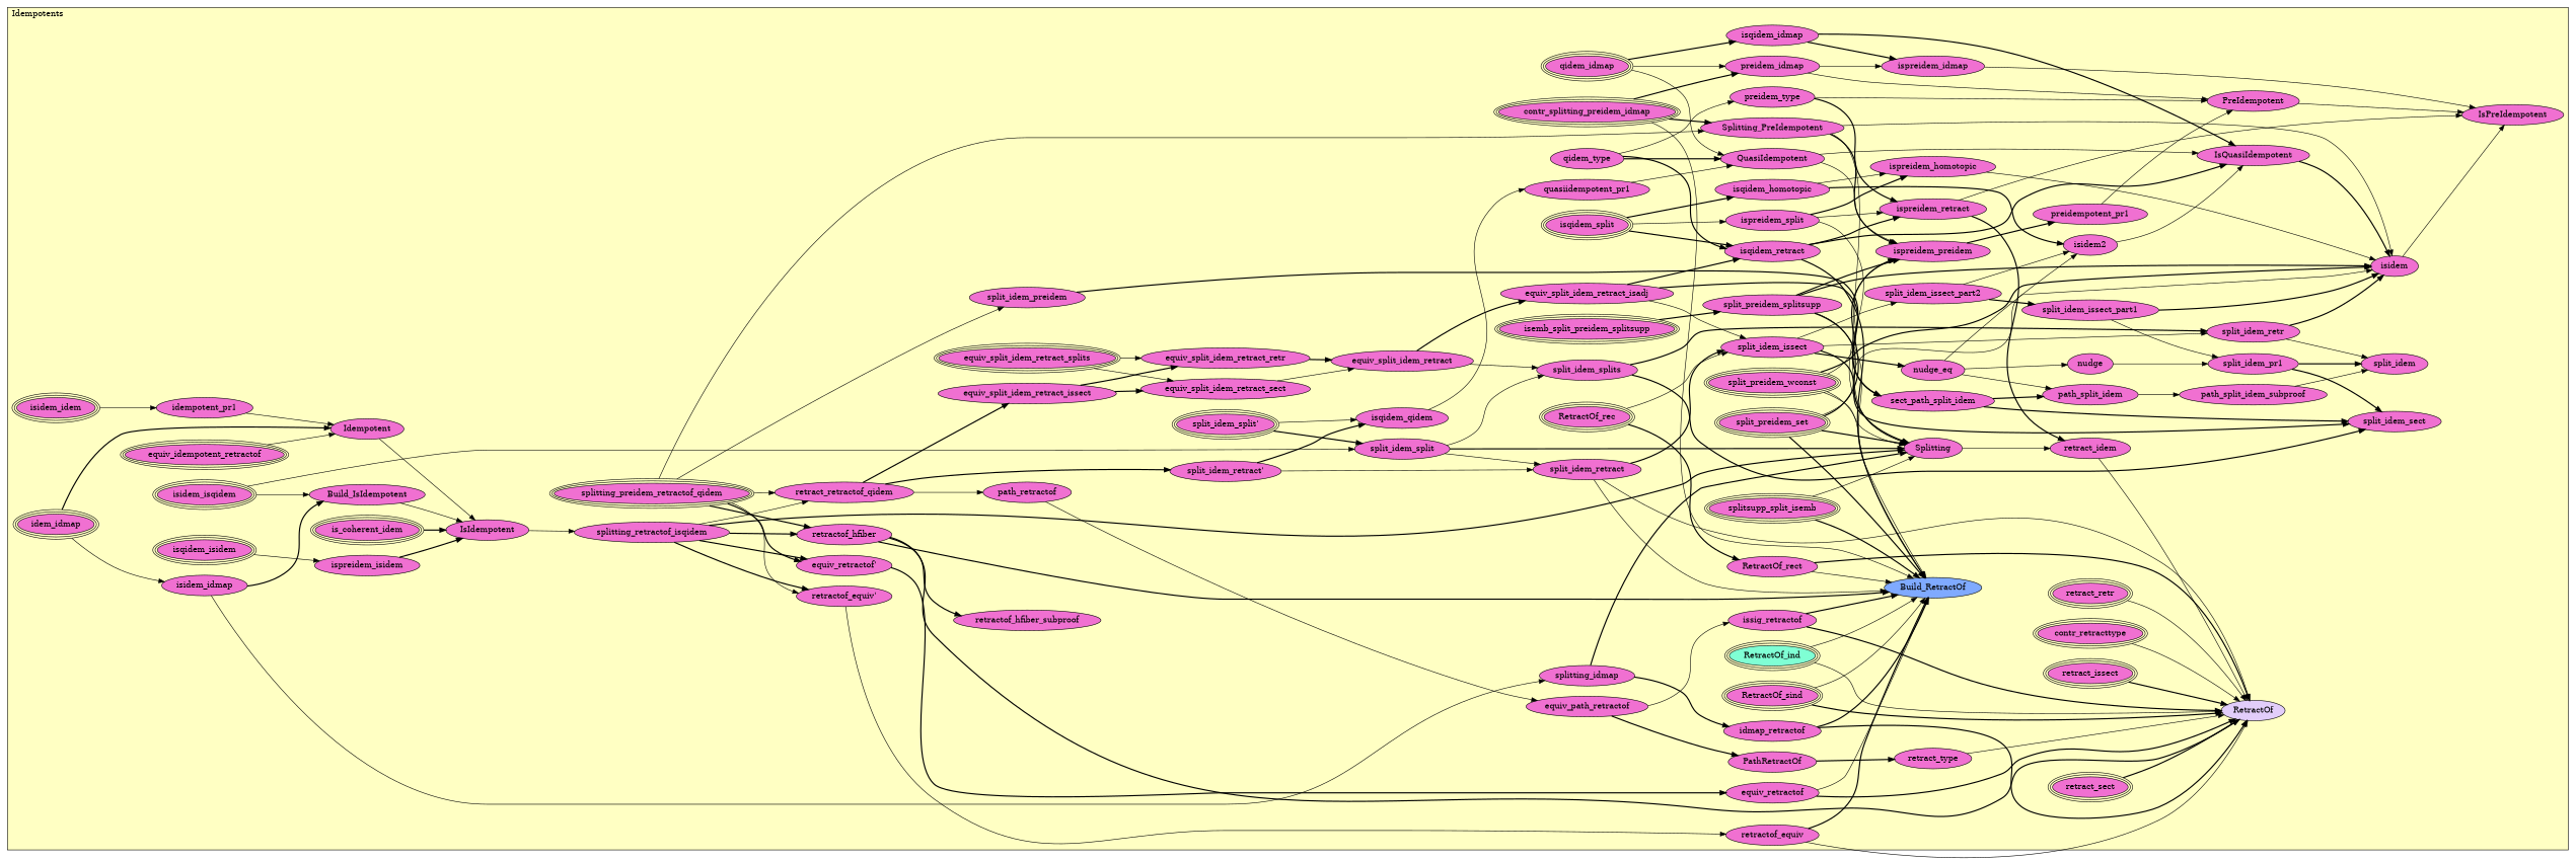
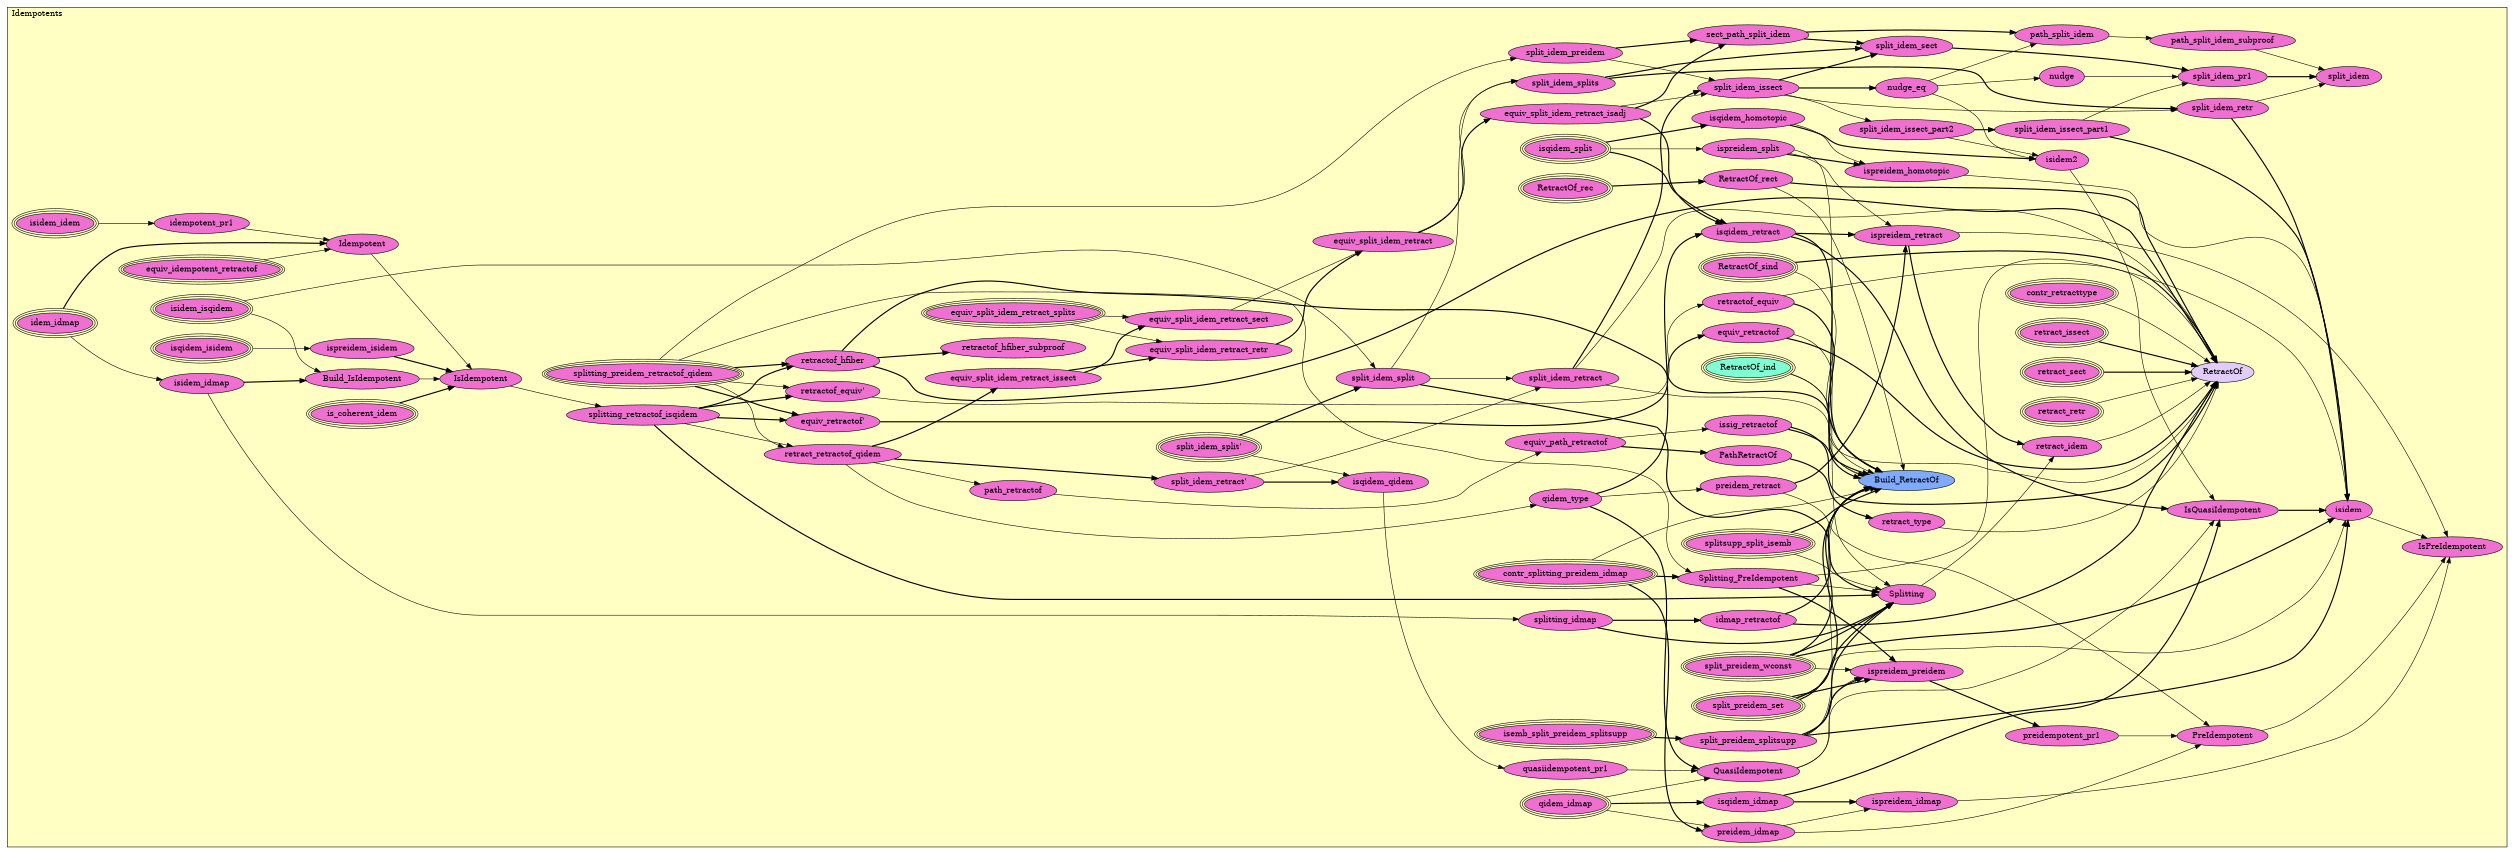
  digraph {
    rankdir=LR
    node [fillcolor="#F070D1" style=filled]
    edge [style=solid]
    n1 [label=contr_splitting_preidem_idmap peripheries=3]
    n2 [label=idem_idmap peripheries=3]
    n3 [label=isidem_idmap]
    n4 [label=equiv_idempotent_retractof peripheries=3]
    n5 [label=isidem_idem peripheries=3]
    n6 [label=idempotent_pr1]
    n7 [label=Idempotent]
    n8 [label=isqidem_isidem peripheries=3]
    n9 [label=ispreidem_isidem]
    n10 [label=isidem_isqidem peripheries=3]
    n11 [label=Build_IsIdempotent]
    n12 [label=is_coherent_idem peripheries=3]
    n13 [label=IsIdempotent]
    n14 [label=splitting_preidem_retractof_qidem peripheries=3]
    n15 [label=Splitting_PreIdempotent]
    n16 [label=splitting_retractof_isqidem]
    n17 [label=retract_retractof_qidem]
    n18 [label=equiv_split_idem_retract_splits peripheries=3]
    n19 [label=equiv_split_idem_retract_issect]
    n20 [label=equiv_split_idem_retract_sect]
    n21 [label=equiv_split_idem_retract_retr]
    n22 [label=equiv_split_idem_retract]
    n23 [label=equiv_split_idem_retract_isadj]
    n24 [label="split_idem_split'" peripheries=3]
    n25 [label="split_idem_retract'"]
    n26 [label=split_idem_preidem]
    n27 [label=split_idem_split]
    n28 [label=split_idem_retract]
    n29 [label=split_idem_issect]
    n30 [label=split_idem_issect_part2]
    n31 [label=split_idem_issect_part1]
    n32 [label=nudge_eq]
    n33 [label=nudge]
    n34 [label=sect_path_split_idem]
    n35 [label=path_split_idem]
    n36 [label=path_split_idem_subproof]
    n37 [label=split_idem_splits]
    n38 [label=split_idem_retr]
    n39 [label=split_idem_sect]
    n40 [label=split_idem_pr1]
    n41 [label=split_idem]
    n42 [label=isqidem_split peripheries=3]
    n43 [label=ispreidem_split]
    n44 [label=qidem_type]
    n45 [label=isqidem_retract]
-   n46 [label=preidem_type]
+   n46 [label=preidem_retract]
    n47 [label=ispreidem_retract]
    n48 [label=qidem_idmap peripheries=3]
    n49 [label=isqidem_idmap]
    n50 [label=isqidem_qidem]
    n51 [label=quasiidempotent_pr1]
    n52 [label=QuasiIdempotent]
    n53 [label=isqidem_homotopic]
    n54 [label=isidem2]
    n55 [label=IsQuasiIdempotent]
    n56 [label=splitsupp_split_isemb peripheries=3]
    n57 [label=isemb_split_preidem_splitsupp peripheries=3]
    n58 [label=split_preidem_splitsupp]
    n59 [label=split_preidem_wconst peripheries=3]
    n60 [label=split_preidem_set peripheries=3]
    n61 [label=preidem_idmap]
    n62 [label=ispreidem_idmap]
    n63 [label=ispreidem_preidem]
    n64 [label=preidempotent_pr1]
    n65 [label=PreIdempotent]
    n66 [label=ispreidem_homotopic]
    n67 [label=isidem]
    n68 [label=IsPreIdempotent]
    n69 [label=splitting_idmap]
    n70 [label=Splitting]
    n71 [label=retract_idem]
    n72 [label=path_retractof]
    n73 [label=equiv_path_retractof]
    n74 [label=PathRetractOf]
    n75 [label=issig_retractof]
    n76 [label=contr_retracttype peripheries=3]
    n77 [label=retractof_hfiber]
    n78 [label=retractof_hfiber_subproof]
    n79 [label="equiv_retractof'"]
    n80 [label=equiv_retractof]
    n81 [label="retractof_equiv'"]
    n82 [label=retractof_equiv]
    n83 [label=idmap_retractof]
    n84 [label=retract_issect peripheries=3]
    n85 [label=retract_sect peripheries=3]
    n86 [label=retract_retr peripheries=3]
    n87 [label=retract_type]
    n88 [label=RetractOf_sind peripheries=3]
    n89 [label=RetractOf_rec peripheries=3]
    n90 [fillcolor="#7FFFD4" label=RetractOf_ind peripheries=3]
    n91 [label=RetractOf_rect]
    n92 [fillcolor="#7FAAFF" label=Build_RetractOf]
    n93 [fillcolor="#E2CDFA" label=RetractOf]
    subgraph cluster_1 {
      fillcolor="#FFFFC3"
      label=Idempotents
      labeljust=l
      style=filled
      n1
      n2
      n3
      n4
      n5
      n6
      n7
      n8
      n9
      n10
      n11
      n12
      n13
      n14
      n15
      n16
      n17
      n18
      n19
      n20
      n21
      n22
      n23
      n24
      n25
      n26
      n27
      n28
      n29
      n30
      n31
      n32
      n33
      n34
      n35
      n36
      n37
      n38
      n39
      n40
      n41
      n42
      n43
      n44
      n45
      n46
      n47
      n48
      n49
      n50
      n51
      n52
      n53
      n54
      n55
      n56
      n57
      n58
      n59
      n60
      n61
      n62
      n63
      n64
      n65
      n66
      n67
      n68
      n69
      n70
      n71
      n72
      n73
      n74
      n75
      n76
      n77
      n78
      n79
      n80
      n81
      n82
      n83
      n84
      n85
      n86
      n87
      n88
      n89
      n90
      n91
      n92
      n93
    }
    n1 -> n15 [style=bold]
    n1 -> n61 [style=bold]
    n1 -> n92
    n2 -> n3
    n2 -> n7 [style=bold]
    n3 -> n11 [style=bold]
    n3 -> n69
    n4 -> n7
    n5 -> n6
    n6 -> n7
    n7 -> n13
    n8 -> n9
    n9 -> n13 [style=bold]
    n10 -> n11
    n10 -> n27
    n11 -> n13
    n12 -> n13 [style=bold]
    n13 -> n16
    n14 -> n15
    n14 -> n17
    n14 -> n26
    n14 -> n77 [style=bold]
    n14 -> n79 [style=bold]
    n14 -> n81
    n15 -> n63 [style=bold]
    n15 -> n67
    n15 -> n70
    n16 -> n17
    n16 -> n70 [style=bold]
    n16 -> n77 [style=bold]
    n16 -> n79 [style=bold]
    n16 -> n81 [style=bold]
    n17 -> n19 [style=bold]
    n17 -> n25 [style=bold]
+   n17 -> n44
    n17 -> n72
    n18 -> n20
    n18 -> n21
    n19 -> n20 [style=bold]
    n19 -> n21 [style=bold]
    n20 -> n22
    n21 -> n22 [style=bold]
    n22 -> n23 [style=bold]
    n22 -> n37
    n23 -> n29
    n23 -> n34 [style=bold]
    n23 -> n45 [style=bold]
    n24 -> n27 [style=bold]
    n24 -> n50
    n25 -> n28
    n25 -> n50 [style=bold]
-   n89 -> n29
+   n26 -> n29
    n26 -> n34 [style=bold]
    n27 -> n28
    n27 -> n37
    n27 -> n70 [style=bold]
    n28 -> n29 [style=bold]
    n28 -> n92
    n28 -> n93
    n29 -> n30
    n29 -> n32 [style=bold]
    n29 -> n38
    n29 -> n39 [style=bold]
    n30 -> n31 [style=bold]
    n30 -> n54
    n31 -> n40
    n31 -> n67 [style=bold]
    n32 -> n33
    n32 -> n35
    n32 -> n54
    n33 -> n40
    n34 -> n35 [style=bold]
    n34 -> n39 [style=bold]
    n35 -> n36
    n36 -> n41
    n37 -> n38 [style=bold]
    n37 -> n39 [style=bold]
    n38 -> n41
    n38 -> n67 [style=bold]
-   n40 -> n39 [style=bold]
+   n39 -> n40 [style=bold]
    n40 -> n41 [style=bold]
    n42 -> n43
    n42 -> n45 [style=bold]
    n42 -> n53 [style=bold]
    n43 -> n47
    n43 -> n66 [style=bold]
    n43 -> n70
    n44 -> n45 [style=bold]
    n44 -> n46
    n44 -> n52 [style=bold]
    n45 -> n47 [style=bold]
    n45 -> n55 [style=bold]
    n45 -> n92 [style=bold]
    n46 -> n47 [style=bold]
    n46 -> n65
    n47 -> n68
    n47 -> n71 [style=bold]
    n48 -> n49 [style=bold]
    n48 -> n52
    n48 -> n61
    n49 -> n55 [style=bold]
    n49 -> n62 [style=bold]
    n50 -> n51
    n51 -> n52
    n52 -> n55
    n52 -> n63
    n53 -> n54 [style=bold]
    n53 -> n66
    n54 -> n55
    n55 -> n67 [style=bold]
    n56 -> n70
    n56 -> n92 [style=bold]
    n57 -> n58 [style=bold]
    n58 -> n63 [style=bold]
    n58 -> n67 [style=bold]
    n58 -> n70 [style=bold]
    n58 -> n92
    n59 -> n63
    n59 -> n67 [style=bold]
-   n59 -> n70
-   n59 -> n92
+   n59 -> n70 [style=bold]
+   n59 -> n92 [style=bold]
    n60 -> n63 [style=bold]
    n60 -> n67
    n60 -> n70 [style=bold]
    n60 -> n92 [style=bold]
    n61 -> n62
    n61 -> n65
    n62 -> n68
    n63 -> n64 [style=bold]
    n64 -> n65
    n65 -> n68
    n66 -> n67
    n67 -> n68
    n69 -> n70 [style=bold]
    n69 -> n83 [style=bold]
    n70 -> n71
    n71 -> n93
    n72 -> n73
    n73 -> n74 [style=bold]
    n73 -> n75
    n74 -> n87 [style=bold]
    n75 -> n92 [style=bold]
    n75 -> n93 [style=bold]
    n76 -> n93
    n77 -> n78 [style=bold]
    n77 -> n92 [style=bold]
    n77 -> n93 [style=bold]
    n79 -> n80 [style=bold]
    n80 -> n92
    n80 -> n93 [style=bold]
    n81 -> n82
    n82 -> n92 [style=bold]
    n82 -> n93
    n83 -> n92 [style=bold]
    n83 -> n93 [style=bold]
    n84 -> n93 [style=bold]
    n85 -> n93 [style=bold]
    n86 -> n93
    n87 -> n93
    n88 -> n92
    n88 -> n93 [style=bold]
    n89 -> n91 [style=bold]
    n90 -> n92
    n90 -> n93
    n91 -> n92
    n91 -> n93 [style=bold]
  }
